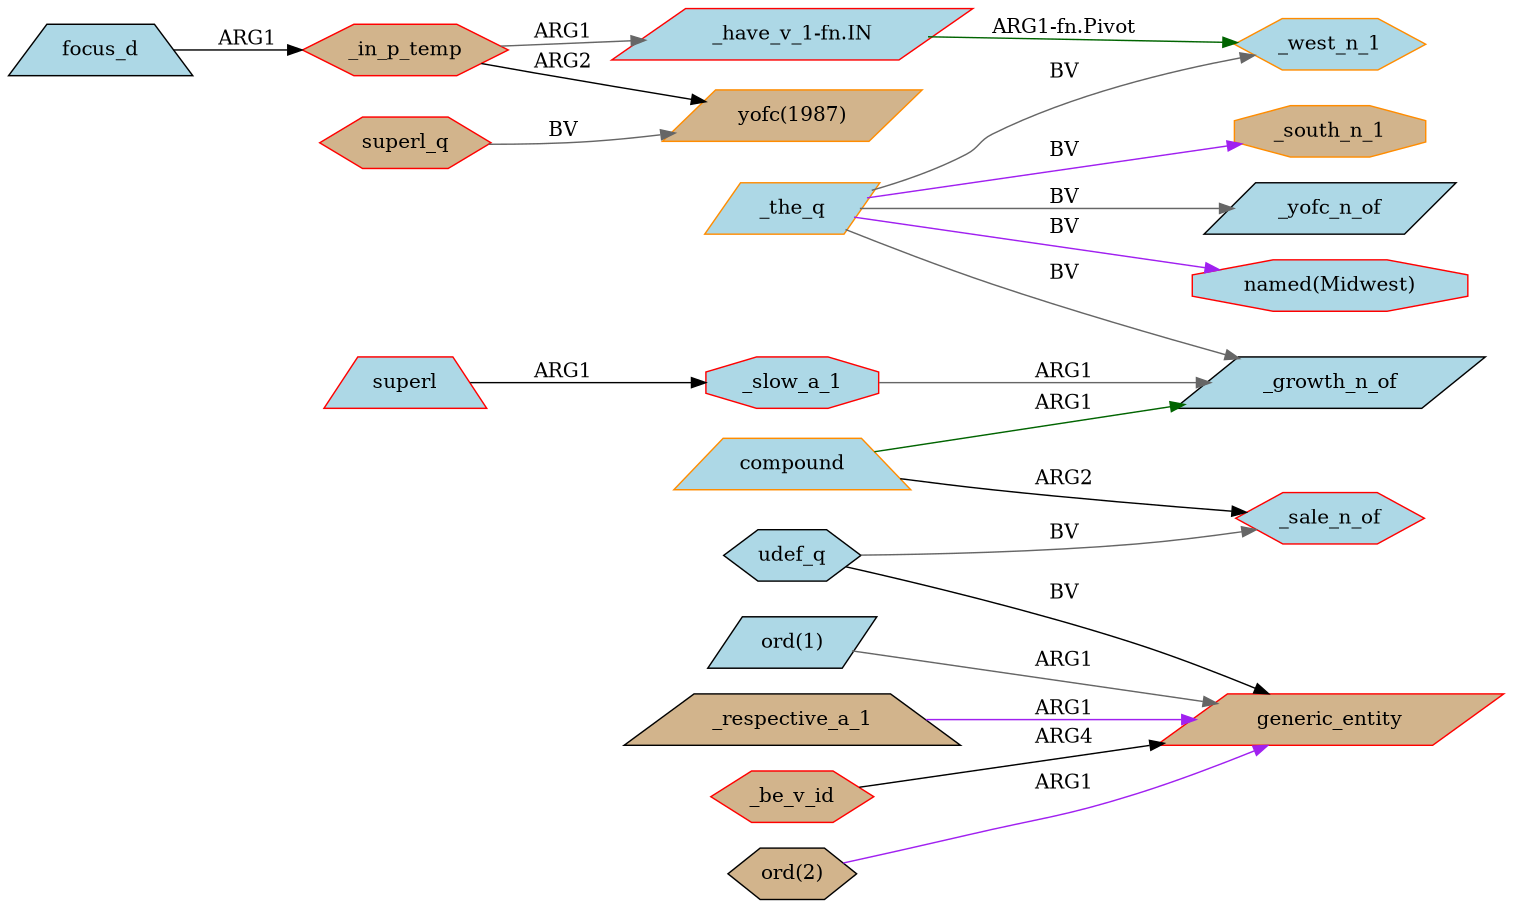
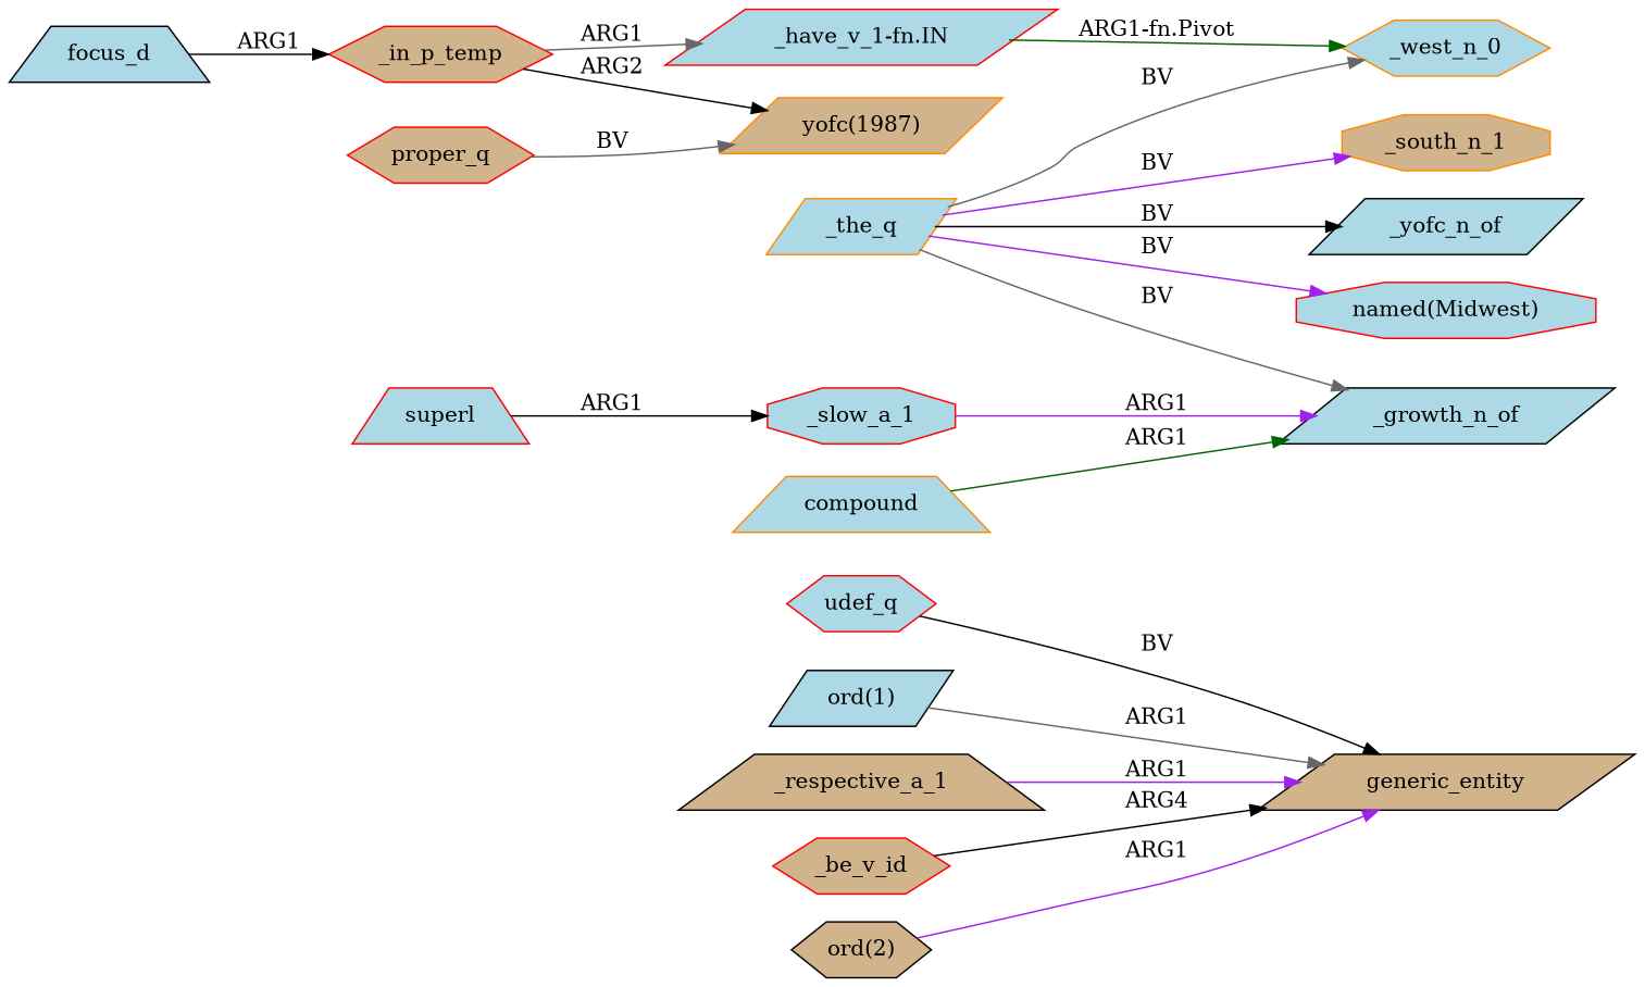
  digraph {
    rankdir=LR
    node [color=red fillcolor=lightblue shape=hexagon style=filled]
    edge [color=black]
    focus_d [color=black shape=trapezium]
    _in_p_temp [fillcolor=tan]
-   _west_n_1 [color=darkorange]
+   _west_n_1 [color=darkorange label=_west_n_0]
    "_have_v_1-fn.IN" [shape=parallelogram]
    "yofc(1987)" [color=darkorange fillcolor=tan shape=parallelogram]
    _growth_n_of [color=black shape=parallelogram]
    "ord(1)" [color=black shape=parallelogram]
-   generic_entity [fillcolor=tan shape=parallelogram]
-   udef_q [color=black]
-   _sale_n_of
+   generic_entity [color=black fillcolor=tan shape=parallelogram]
+   udef_q
    _the_q [color=darkorange shape=parallelogram]
    _south_n_1 [color=darkorange fillcolor=tan shape=octagon]
    n13 [color=black label=_yofc_n_of shape=parallelogram]
    "named(Midwest)" [shape=octagon]
    _respective_a_1 [color=black fillcolor=tan shape=trapezium]
    _be_v_id [fillcolor=tan]
    compound [color=darkorange shape=trapezium]
    "ord(2)" [color=black fillcolor=tan]
-   proper_q [fillcolor=tan label=superl_q]
+   proper_q [fillcolor=tan]
    _slow_a_1 [shape=octagon]
    superl [shape=trapezium]
    focus_d -> _in_p_temp [label=ARG1]
    _in_p_temp -> "_have_v_1-fn.IN" [color=gray40 label=ARG1]
    _in_p_temp -> "yofc(1987)" [label=ARG2]
    "_have_v_1-fn.IN" -> _west_n_1 [color=darkgreen label="ARG1-fn.Pivot"]
    "ord(1)" -> generic_entity [color=gray40 label=ARG1]
    udef_q -> generic_entity [label=BV]
-   udef_q -> _sale_n_of [color=gray40 label=BV]
    _the_q -> _west_n_1 [color=gray40 label=BV]
    _the_q -> _growth_n_of [color=gray40 label=BV]
    _the_q -> _south_n_1 [color=purple label=BV]
-   _the_q -> n13 [color=gray40 label=BV]
+   _the_q -> n13 [label=BV]
    _the_q -> "named(Midwest)" [color=purple label=BV]
    _respective_a_1 -> generic_entity [color=purple label=ARG1]
    _be_v_id -> generic_entity [label=ARG4]
    compound -> _growth_n_of [color=darkgreen label=ARG1]
-   compound -> _sale_n_of [label=ARG2]
    "ord(2)" -> generic_entity [color=purple label=ARG1]
    proper_q -> "yofc(1987)" [color=gray40 label=BV]
-   _slow_a_1 -> _growth_n_of [color=gray40 label=ARG1]
+   _slow_a_1 -> _growth_n_of [color=purple label=ARG1]
    superl -> _slow_a_1 [label=ARG1]
  }
